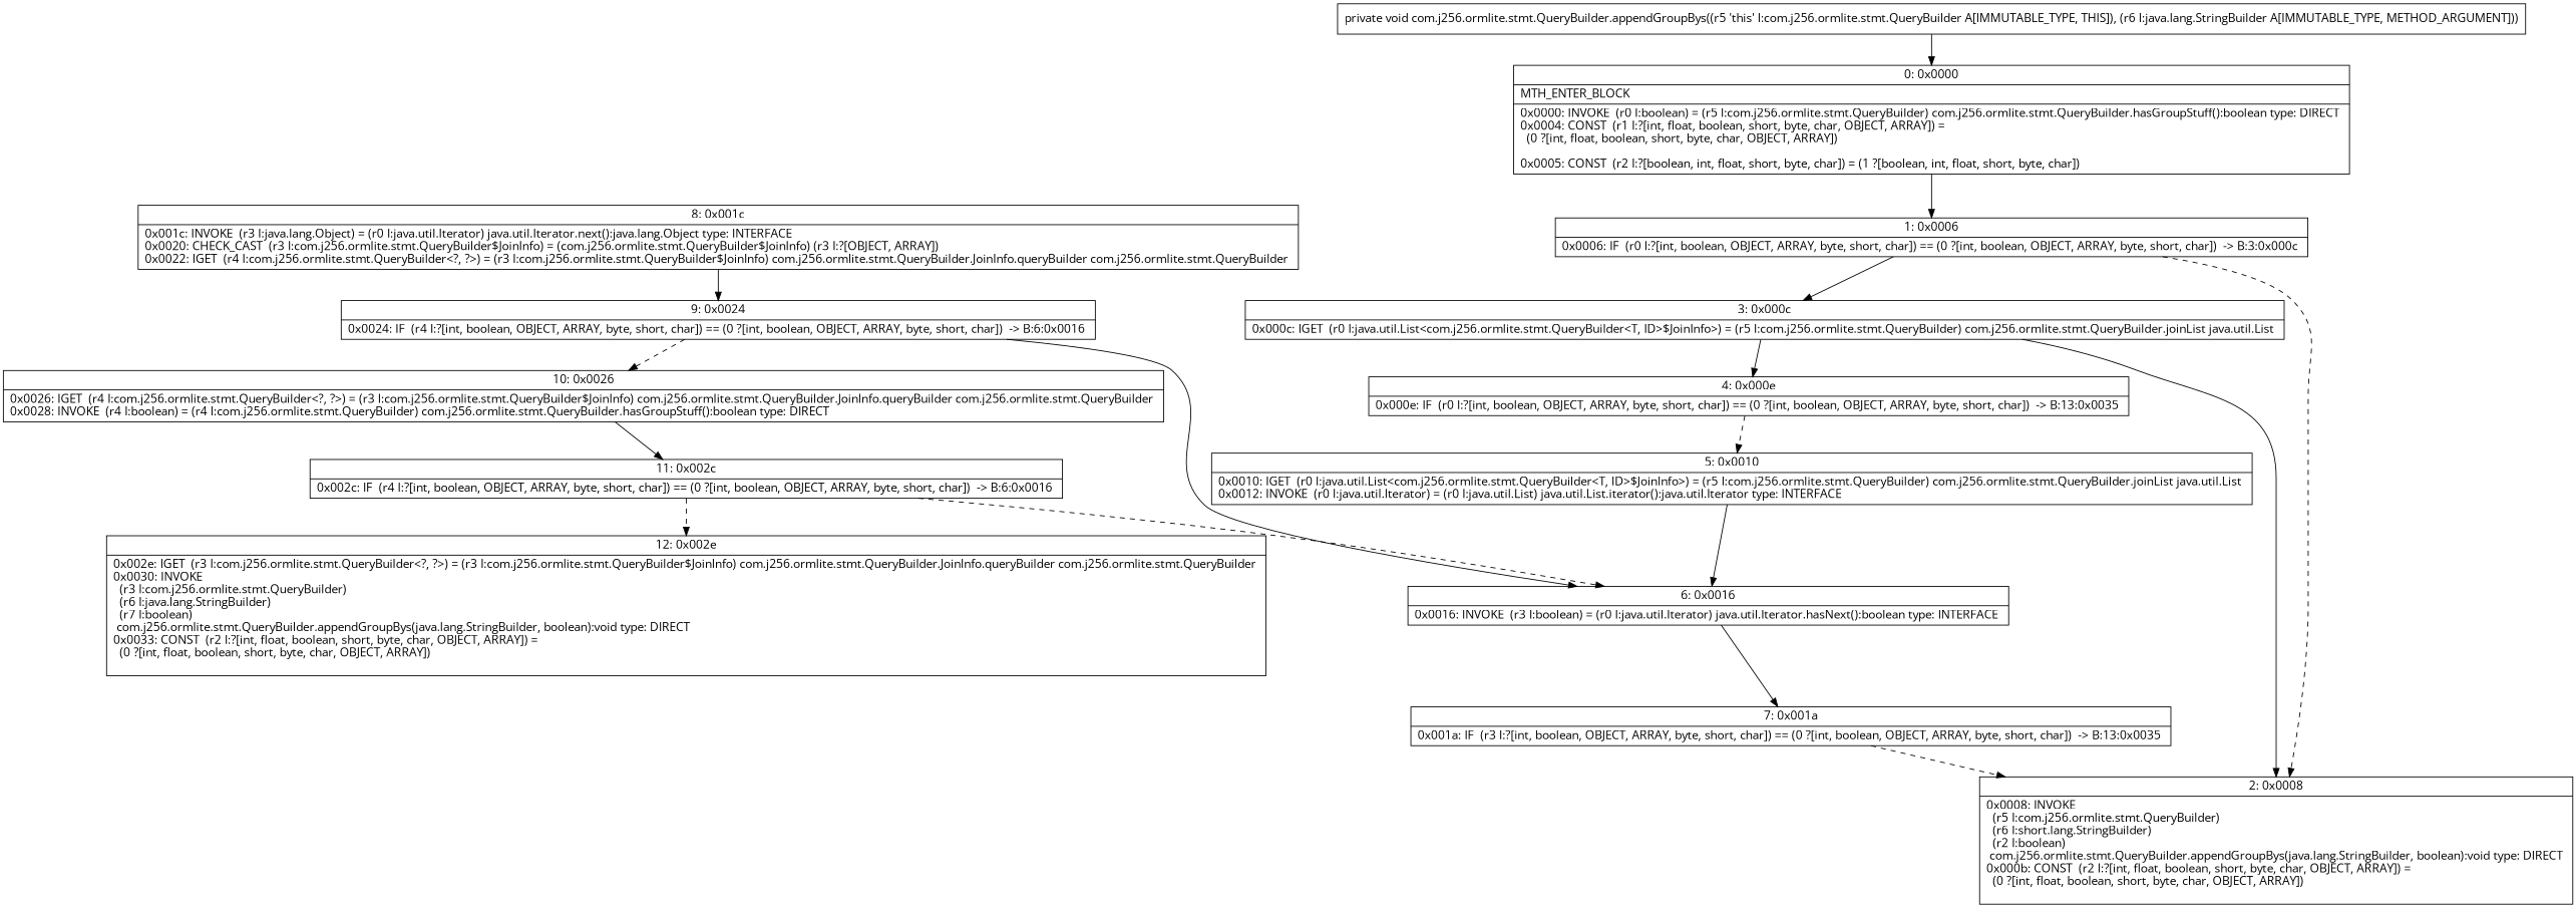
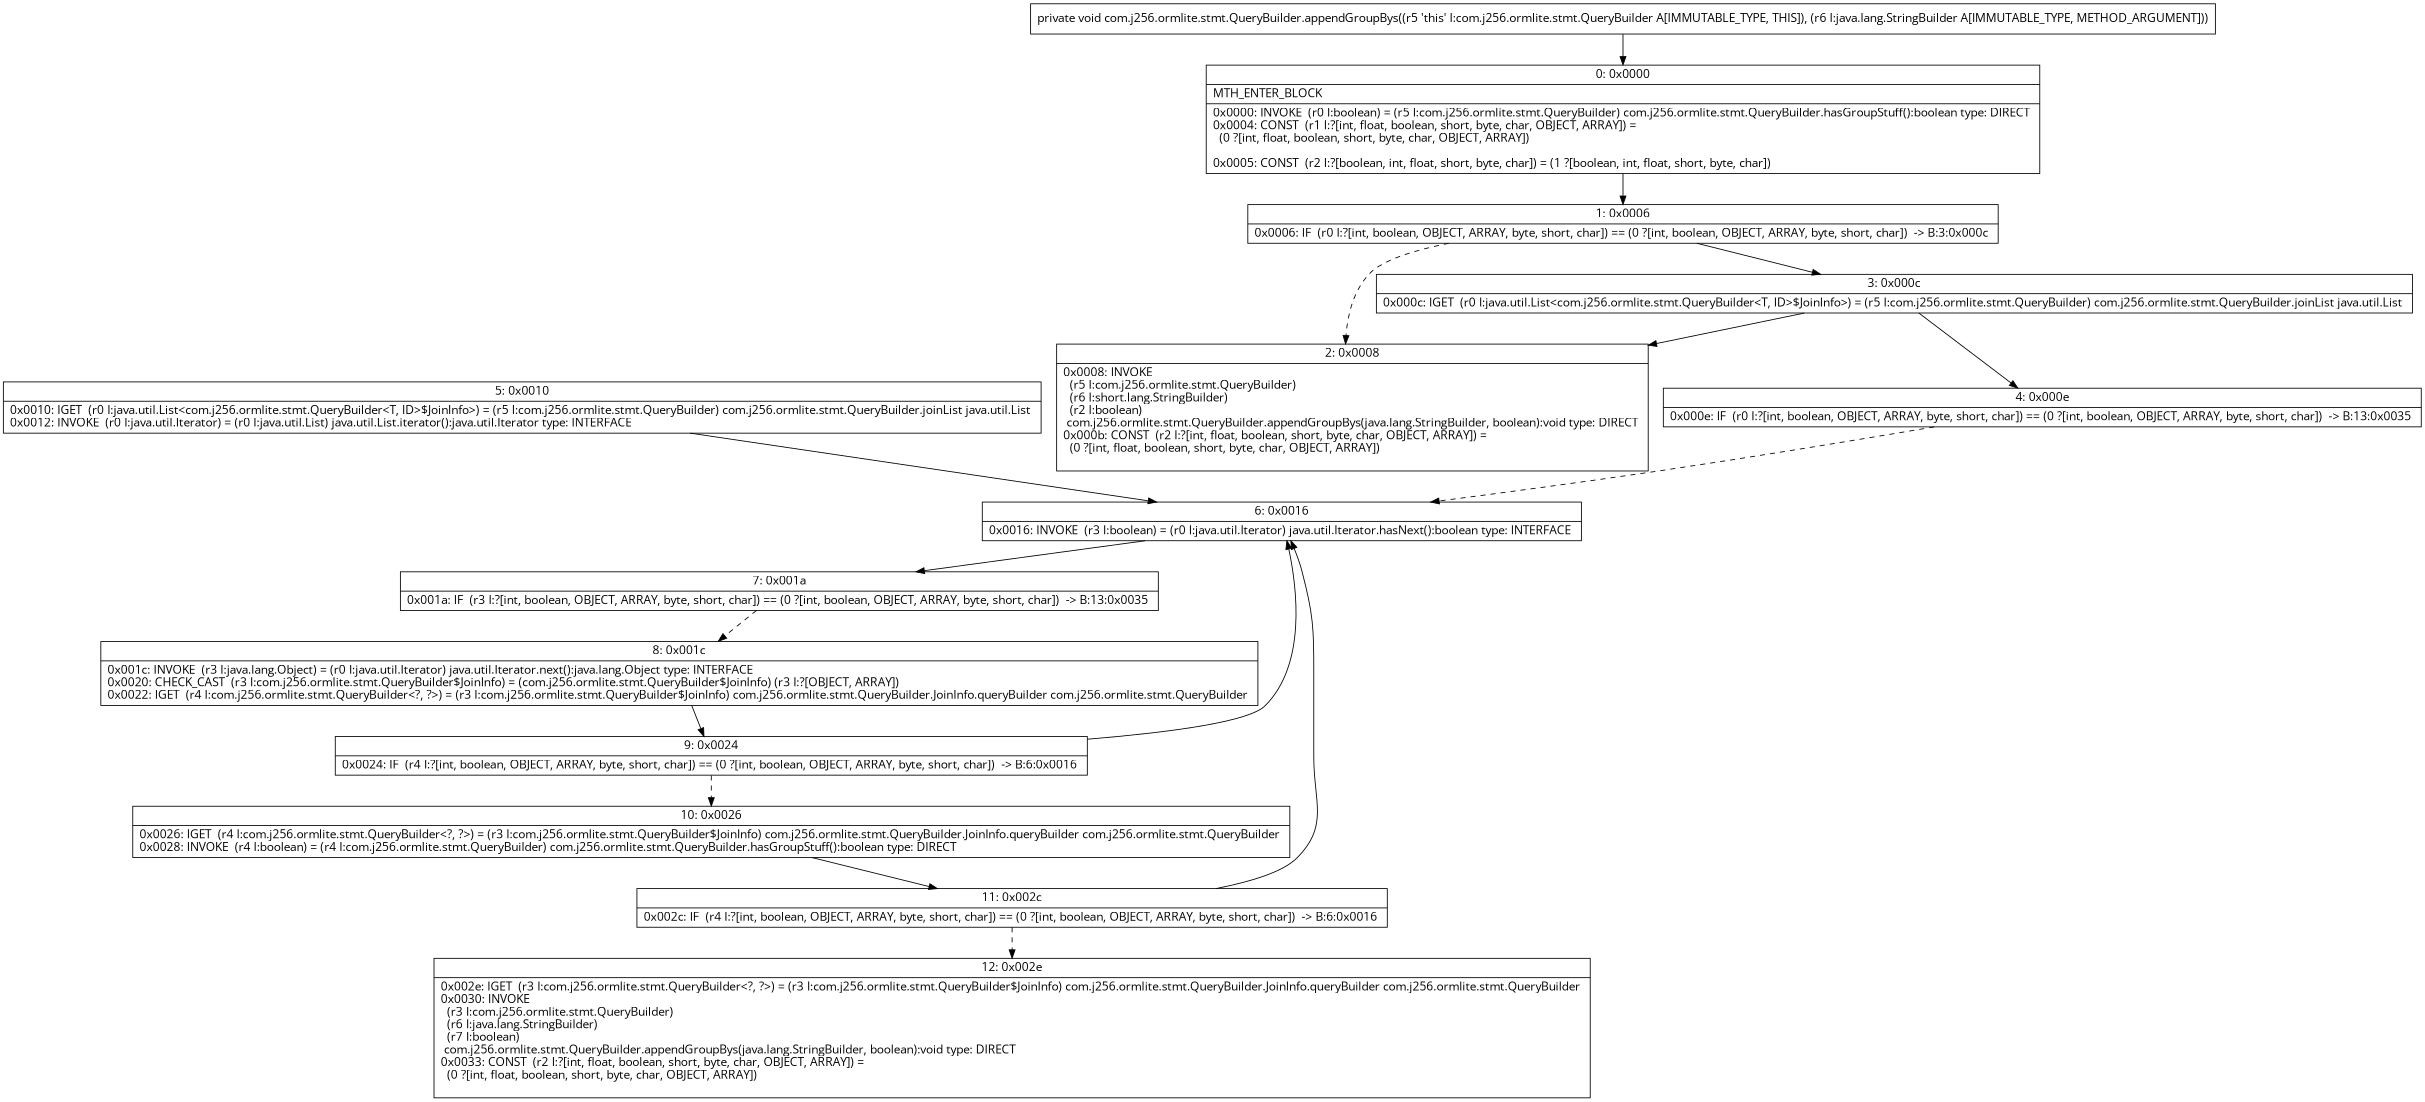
  digraph {
    fontname="Open Sans"
    node [fontname="Open Sans" shape=record]
    edge [fontname="Open Sans"]
    n1 [label="{0\:\ 0x0000|MTH_ENTER_BLOCK\l|0x0000: INVOKE  (r0 I:boolean) = (r5 I:com.j256.ormlite.stmt.QueryBuilder) com.j256.ormlite.stmt.QueryBuilder.hasGroupStuff():boolean type: DIRECT \l0x0004: CONST  (r1 I:?[int, float, boolean, short, byte, char, OBJECT, ARRAY]) = \l  (0 ?[int, float, boolean, short, byte, char, OBJECT, ARRAY])\l \l0x0005: CONST  (r2 I:?[boolean, int, float, short, byte, char]) = (1 ?[boolean, int, float, short, byte, char]) \l}"]
    n2 [label="{1\:\ 0x0006|0x0006: IF  (r0 I:?[int, boolean, OBJECT, ARRAY, byte, short, char]) == (0 ?[int, boolean, OBJECT, ARRAY, byte, short, char])  \-\> B:3:0x000c \l}"]
    n3 [label="{2\:\ 0x0008|0x0008: INVOKE  \l  (r5 I:com.j256.ormlite.stmt.QueryBuilder)\l  (r6 I:short.lang.StringBuilder)\l  (r2 I:boolean)\l com.j256.ormlite.stmt.QueryBuilder.appendGroupBys(java.lang.StringBuilder, boolean):void type: DIRECT \l0x000b: CONST  (r2 I:?[int, float, boolean, short, byte, char, OBJECT, ARRAY]) = \l  (0 ?[int, float, boolean, short, byte, char, OBJECT, ARRAY])\l \l}"]
    n4 [label="{3\:\ 0x000c|0x000c: IGET  (r0 I:java.util.List\<com.j256.ormlite.stmt.QueryBuilder\<T, ID\>$JoinInfo\>) = (r5 I:com.j256.ormlite.stmt.QueryBuilder) com.j256.ormlite.stmt.QueryBuilder.joinList java.util.List \l}"]
    n5 [label="{4\:\ 0x000e|0x000e: IF  (r0 I:?[int, boolean, OBJECT, ARRAY, byte, short, char]) == (0 ?[int, boolean, OBJECT, ARRAY, byte, short, char])  \-\> B:13:0x0035 \l}"]
    n6 [label="{5\:\ 0x0010|0x0010: IGET  (r0 I:java.util.List\<com.j256.ormlite.stmt.QueryBuilder\<T, ID\>$JoinInfo\>) = (r5 I:com.j256.ormlite.stmt.QueryBuilder) com.j256.ormlite.stmt.QueryBuilder.joinList java.util.List \l0x0012: INVOKE  (r0 I:java.util.Iterator) = (r0 I:java.util.List) java.util.List.iterator():java.util.Iterator type: INTERFACE \l}"]
    n7 [label="{6\:\ 0x0016|0x0016: INVOKE  (r3 I:boolean) = (r0 I:java.util.Iterator) java.util.Iterator.hasNext():boolean type: INTERFACE \l}"]
    n8 [label="{7\:\ 0x001a|0x001a: IF  (r3 I:?[int, boolean, OBJECT, ARRAY, byte, short, char]) == (0 ?[int, boolean, OBJECT, ARRAY, byte, short, char])  \-\> B:13:0x0035 \l}"]
    n9 [label="{8\:\ 0x001c|0x001c: INVOKE  (r3 I:java.lang.Object) = (r0 I:java.util.Iterator) java.util.Iterator.next():java.lang.Object type: INTERFACE \l0x0020: CHECK_CAST  (r3 I:com.j256.ormlite.stmt.QueryBuilder$JoinInfo) = (com.j256.ormlite.stmt.QueryBuilder$JoinInfo) (r3 I:?[OBJECT, ARRAY]) \l0x0022: IGET  (r4 I:com.j256.ormlite.stmt.QueryBuilder\<?, ?\>) = (r3 I:com.j256.ormlite.stmt.QueryBuilder$JoinInfo) com.j256.ormlite.stmt.QueryBuilder.JoinInfo.queryBuilder com.j256.ormlite.stmt.QueryBuilder \l}"]
    n10 [label="{9\:\ 0x0024|0x0024: IF  (r4 I:?[int, boolean, OBJECT, ARRAY, byte, short, char]) == (0 ?[int, boolean, OBJECT, ARRAY, byte, short, char])  \-\> B:6:0x0016 \l}"]
    n11 [label="{10\:\ 0x0026|0x0026: IGET  (r4 I:com.j256.ormlite.stmt.QueryBuilder\<?, ?\>) = (r3 I:com.j256.ormlite.stmt.QueryBuilder$JoinInfo) com.j256.ormlite.stmt.QueryBuilder.JoinInfo.queryBuilder com.j256.ormlite.stmt.QueryBuilder \l0x0028: INVOKE  (r4 I:boolean) = (r4 I:com.j256.ormlite.stmt.QueryBuilder) com.j256.ormlite.stmt.QueryBuilder.hasGroupStuff():boolean type: DIRECT \l}"]
    n12 [label="{11\:\ 0x002c|0x002c: IF  (r4 I:?[int, boolean, OBJECT, ARRAY, byte, short, char]) == (0 ?[int, boolean, OBJECT, ARRAY, byte, short, char])  \-\> B:6:0x0016 \l}"]
    n13 [label="{12\:\ 0x002e|0x002e: IGET  (r3 I:com.j256.ormlite.stmt.QueryBuilder\<?, ?\>) = (r3 I:com.j256.ormlite.stmt.QueryBuilder$JoinInfo) com.j256.ormlite.stmt.QueryBuilder.JoinInfo.queryBuilder com.j256.ormlite.stmt.QueryBuilder \l0x0030: INVOKE  \l  (r3 I:com.j256.ormlite.stmt.QueryBuilder)\l  (r6 I:java.lang.StringBuilder)\l  (r7 I:boolean)\l com.j256.ormlite.stmt.QueryBuilder.appendGroupBys(java.lang.StringBuilder, boolean):void type: DIRECT \l0x0033: CONST  (r2 I:?[int, float, boolean, short, byte, char, OBJECT, ARRAY]) = \l  (0 ?[int, float, boolean, short, byte, char, OBJECT, ARRAY])\l \l}"]
    n14 [label="{private void com.j256.ormlite.stmt.QueryBuilder.appendGroupBys((r5 'this' I:com.j256.ormlite.stmt.QueryBuilder A[IMMUTABLE_TYPE, THIS]), (r6 I:java.lang.StringBuilder A[IMMUTABLE_TYPE, METHOD_ARGUMENT])) }"]
    n1 -> n2
    n2 -> n3 [style=dashed]
    n2 -> n4
    n4 -> n3
    n4 -> n5
-   n5 -> n6 [style=dashed]
+   n5 -> n7 [style=dashed]
    n6 -> n7
    n7 -> n8
-   n8 -> n3 [style=dashed]
+   n8 -> n9 [style=dashed]
    n9 -> n10
    n10 -> n7
    n10 -> n11 [style=dashed]
    n11 -> n12
-   n12 -> n7 [style=dashed]
+   n12 -> n7
    n12 -> n13 [style=dashed]
    n14 -> n1
  }
